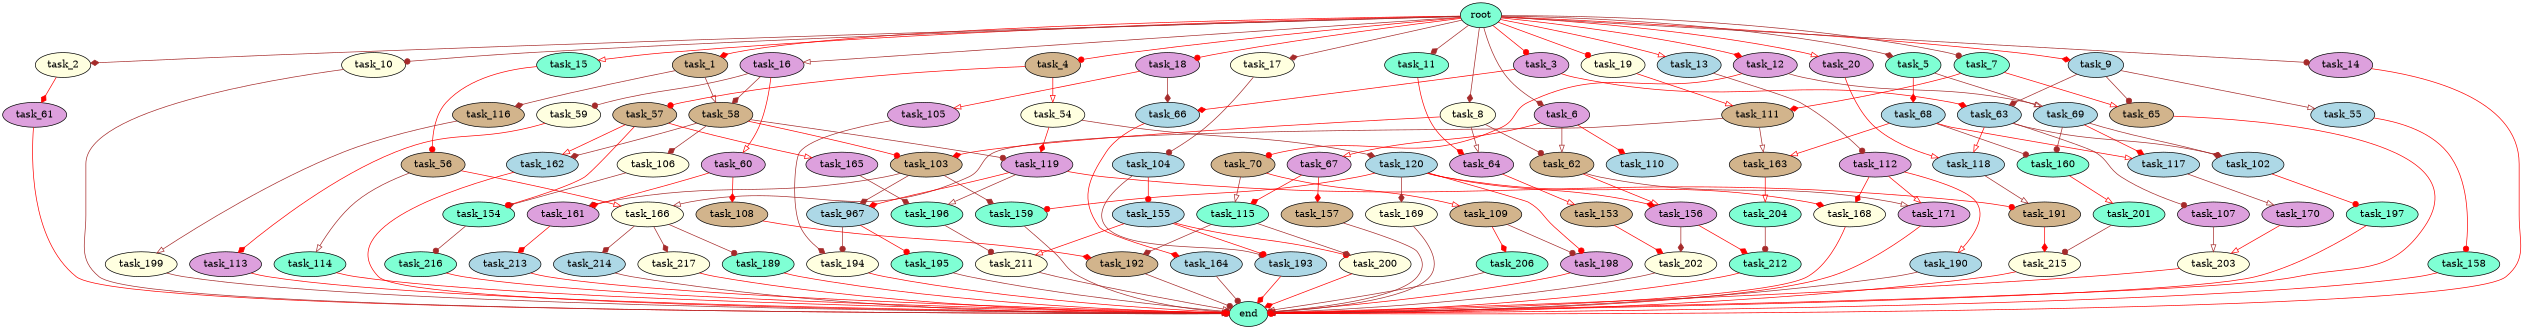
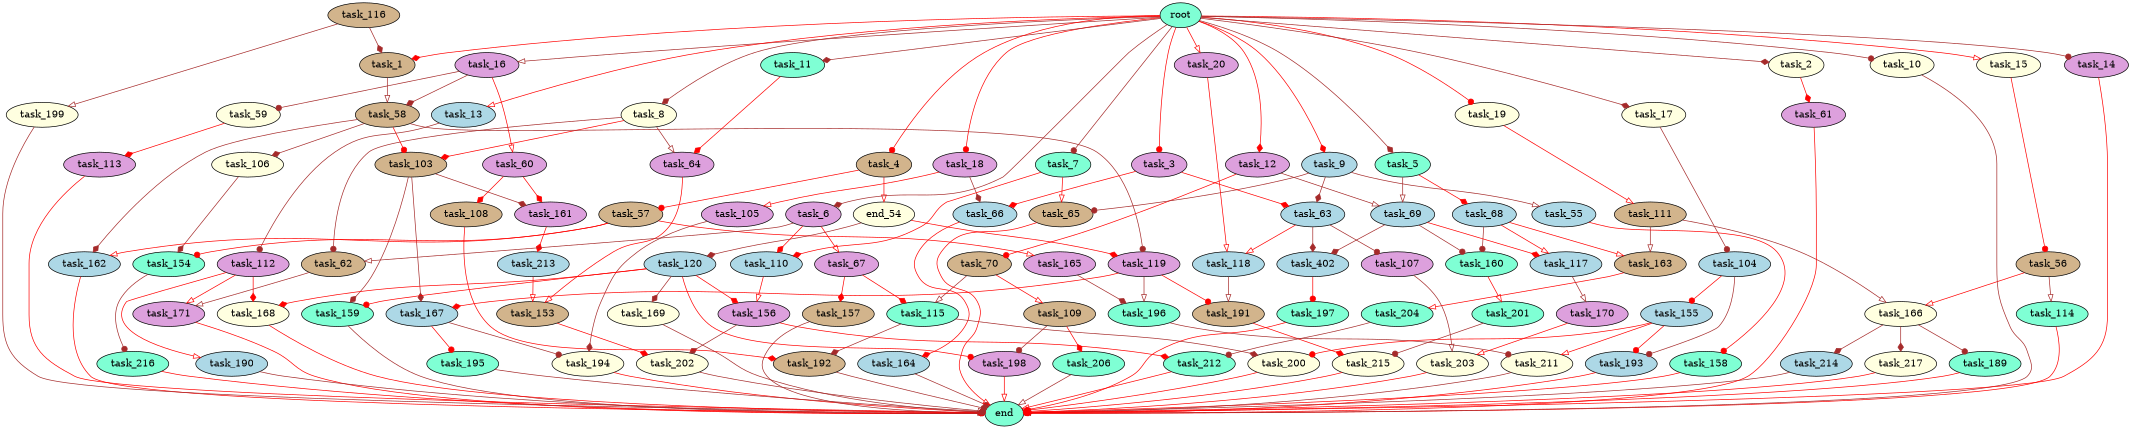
  digraph {
    fontname="DejaVu Serif"
    node [fillcolor=plum fontname="DejaVu Serif" style=filled]
    edge [arrowhead=diamond color=red fontname="DejaVu Serif"]
    task_214 [fillcolor=lightblue]
    end [fillcolor=aquamarine]
    task_19 [fillcolor=lightyellow]
    task_111 [fillcolor=tan]
    task_163 [fillcolor=tan]
    task_166 [fillcolor=lightyellow]
    task_8 [fillcolor=lightyellow]
    task_103 [fillcolor=tan]
    task_62 [fillcolor=tan]
    task_64
    task_159 [fillcolor=aquamarine]
-   task_167 [fillcolor=lightblue label=task_967]
+   task_167 [fillcolor=lightblue]
    task_161
    task_171
    task_153 [fillcolor=tan]
    task_194 [fillcolor=lightyellow]
    task_195 [fillcolor=aquamarine]
    task_213 [fillcolor=lightblue]
    task_202 [fillcolor=lightyellow]
    task_156
    task_212 [fillcolor=aquamarine]
    task_108 [fillcolor=tan]
    task_192 [fillcolor=tan]
    task_191 [fillcolor=tan]
    task_215 [fillcolor=lightyellow]
-   task_15 [fillcolor=aquamarine]
+   task_15 [fillcolor=lightyellow]
    task_56 [fillcolor=tan]
    task_114 [fillcolor=aquamarine]
    task_58 [fillcolor=tan]
    task_162 [fillcolor=lightblue]
    task_106 [fillcolor=lightyellow]
    task_119
    task_154 [fillcolor=aquamarine]
    task_196 [fillcolor=aquamarine]
    task_105
    task_18
    task_66 [fillcolor=lightblue]
    task_164 [fillcolor=lightblue]
    task_216 [fillcolor=aquamarine]
    task_16
    task_59 [fillcolor=lightyellow]
    task_60
    task_113
    task_110 [fillcolor=lightblue]
    task_68 [fillcolor=lightblue]
    task_160 [fillcolor=aquamarine]
    task_117 [fillcolor=lightblue]
    task_201 [fillcolor=aquamarine]
    task_204 [fillcolor=aquamarine]
    task_170
    task_217 [fillcolor=lightyellow]
    task_158 [fillcolor=aquamarine]
    task_1 [fillcolor=tan]
    task_116 [fillcolor=tan]
    task_199 [fillcolor=lightyellow]
    task_11 [fillcolor=aquamarine]
    task_203 [fillcolor=lightyellow]
    task_107
    task_2 [fillcolor=lightyellow]
    task_61
    task_10 [fillcolor=lightyellow]
    task_109 [fillcolor=tan]
    task_198
    task_206 [fillcolor=aquamarine]
    task_211 [fillcolor=lightyellow]
    task_189 [fillcolor=aquamarine]
    task_17 [fillcolor=lightyellow]
    task_104 [fillcolor=lightblue]
    task_155 [fillcolor=lightblue]
    task_193 [fillcolor=lightblue]
    task_200 [fillcolor=lightyellow]
    task_157 [fillcolor=tan]
    task_67
    task_115 [fillcolor=aquamarine]
    task_197 [fillcolor=aquamarine]
    task_69 [fillcolor=lightblue]
    task_12
    task_70 [fillcolor=tan]
-   task_102 [fillcolor=lightblue]
+   task_102 [fillcolor=lightblue label=task_402]
    task_9 [fillcolor=lightblue]
    task_65 [fillcolor=tan]
    task_55 [fillcolor=lightblue]
    task_63 [fillcolor=lightblue]
    task_118 [fillcolor=lightblue]
    task_165
    task_57 [fillcolor=tan]
    task_20
    task_13 [fillcolor=lightblue]
    task_112
    task_190 [fillcolor=lightblue]
    task_168 [fillcolor=lightyellow]
    task_3
    task_169 [fillcolor=lightyellow]
    task_5 [fillcolor=aquamarine]
    task_14
    task_4 [fillcolor=tan]
-   task_54 [fillcolor=lightyellow]
+   task_54 [fillcolor=lightyellow label=end_54]
    task_120 [fillcolor=lightblue]
    root [fillcolor=aquamarine]
    task_6
    task_7 [fillcolor=aquamarine]
    task_214 -> end [arrowhead=dot color=brown]
    task_19 -> task_111 [arrowhead=onormal]
    task_111 -> task_163 [arrowhead=onormal color=brown]
    task_111 -> task_166 [arrowhead=onormal color=brown]
    task_163 -> task_204 [arrowhead=onormal]
    task_166 -> task_214 [color=brown]
    task_166 -> task_217 [color=brown]
    task_166 -> task_189 [arrowhead=dot color=brown]
    task_8 -> task_103
    task_8 -> task_62 [arrowhead=dot color=brown]
    task_8 -> task_64 [arrowhead=onormal color=brown]
    task_103 -> task_159 [color=brown]
    task_103 -> task_167 [color=brown]
    task_103 -> task_161 [color=brown]
    task_62 -> task_171 [arrowhead=onormal color=brown]
    task_64 -> task_153 [arrowhead=onormal]
    task_159 -> end [arrowhead=dot color=brown]
    task_167 -> task_194 [arrowhead=dot color=brown]
    task_167 -> task_195 [arrowhead=dot]
    task_161 -> task_213
    task_171 -> end
    task_153 -> task_202
    task_194 -> end [arrowhead=dot]
    task_195 -> end [arrowhead=dot color=brown]
-   task_213 -> end [arrowhead=onormal]
+   task_213 -> task_153 [arrowhead=onormal]
    task_202 -> end [arrowhead=onormal color=brown]
    task_156 -> task_202 [color=brown]
    task_156 -> task_212
    task_212 -> end [arrowhead=onormal]
    task_108 -> task_192
    task_192 -> end [arrowhead=dot color=brown]
    task_191 -> task_215
    task_215 -> end [arrowhead=dot]
    task_15 -> task_56 [arrowhead=dot]
    task_56 -> task_166 [arrowhead=onormal]
    task_56 -> task_114 [arrowhead=onormal color=brown]
    task_114 -> end [arrowhead=dot]
    task_58 -> task_103 [arrowhead=dot]
    task_58 -> task_162 [color=brown]
    task_58 -> task_106 [color=brown]
    task_58 -> task_119 [arrowhead=dot color=brown]
    task_162 -> end
    task_106 -> task_154 [color=brown]
    task_119 -> task_167
    task_119 -> task_191 [arrowhead=dot]
    task_119 -> task_196 [arrowhead=onormal color=brown]
    task_154 -> task_216 [arrowhead=dot color=brown]
    task_196 -> task_211 [arrowhead=dot color=brown]
    task_105 -> task_194 [color=brown]
    task_18 -> task_105 [arrowhead=onormal]
    task_18 -> task_66 [color=brown]
    task_66 -> task_164
    task_164 -> end [arrowhead=dot color=brown]
    task_216 -> end
    task_16 -> task_58 [color=brown]
    task_16 -> task_59 [arrowhead=dot color=brown]
    task_16 -> task_60 [arrowhead=onormal]
    task_59 -> task_113
    task_60 -> task_161
    task_60 -> task_108
    task_113 -> end [arrowhead=dot]
-   task_62 -> task_156 [arrowhead=onormal]
+   task_110 -> task_156 [arrowhead=onormal]
    task_68 -> task_163 [arrowhead=onormal]
    task_68 -> task_160 [arrowhead=dot color=brown]
    task_68 -> task_117 [arrowhead=onormal]
    task_160 -> task_201 [arrowhead=onormal]
    task_117 -> task_170 [arrowhead=onormal color=brown]
    task_201 -> task_215 [arrowhead=dot color=brown]
    task_204 -> task_212 [arrowhead=dot color=brown]
    task_170 -> task_203 [arrowhead=onormal]
    task_217 -> end [arrowhead=onormal]
    task_158 -> end
    task_1 -> task_58 [arrowhead=onormal color=brown]
-   task_1 -> task_116 [color=brown]
+   task_116 -> task_1 [color=brown]
    task_116 -> task_199 [arrowhead=onormal color=brown]
    task_199 -> end [color=brown]
    task_11 -> task_64
    task_203 -> end [arrowhead=onormal]
    task_107 -> task_203 [arrowhead=onormal color=brown]
    task_2 -> task_61
    task_61 -> end
    task_10 -> end [arrowhead=onormal color=brown]
    task_109 -> task_198 [arrowhead=dot color=brown]
    task_109 -> task_206
    task_198 -> end [arrowhead=onormal]
    task_206 -> end [arrowhead=onormal color=brown]
    task_211 -> end [arrowhead=onormal color=brown]
    task_189 -> end
    task_17 -> task_104 [arrowhead=dot color=brown]
    task_104 -> task_155 [arrowhead=dot]
    task_104 -> task_193 [arrowhead=dot color=brown]
    task_155 -> task_211 [arrowhead=onormal]
    task_155 -> task_193 [arrowhead=dot]
    task_155 -> task_200 [arrowhead=dot]
    task_193 -> end
    task_200 -> end
    task_157 -> end [arrowhead=dot color=brown]
    task_67 -> task_157
    task_67 -> task_115
    task_115 -> task_192 [color=brown]
    task_115 -> task_200 [color=brown]
    task_197 -> end
    task_69 -> task_160 [arrowhead=dot color=brown]
    task_69 -> task_117
    task_69 -> task_102 [color=brown]
    task_12 -> task_69 [arrowhead=onormal color=brown]
    task_12 -> task_70 [arrowhead=dot]
    task_70 -> task_109 [arrowhead=onormal]
    task_70 -> task_115 [arrowhead=onormal color=brown]
    task_102 -> task_197 [arrowhead=dot]
    task_9 -> task_65 [arrowhead=dot color=brown]
    task_9 -> task_55 [arrowhead=onormal color=brown]
    task_9 -> task_63 [color=brown]
    task_65 -> end [arrowhead=onormal]
    task_55 -> task_158 [arrowhead=dot]
    task_63 -> task_107 [arrowhead=dot color=brown]
    task_63 -> task_102 [color=brown]
    task_63 -> task_118 [arrowhead=onormal]
    task_118 -> task_191 [arrowhead=onormal color=brown]
    task_165 -> task_196 [color=brown]
    task_57 -> task_162 [arrowhead=onormal]
    task_57 -> task_154 [arrowhead=dot]
    task_57 -> task_165 [arrowhead=onormal]
    task_20 -> task_118 [arrowhead=onormal]
    task_13 -> task_112 [arrowhead=dot color=brown]
    task_112 -> task_171 [arrowhead=onormal]
    task_112 -> task_190 [arrowhead=onormal]
    task_112 -> task_168
    task_190 -> end [arrowhead=onormal color=brown]
    task_168 -> end [arrowhead=dot]
    task_3 -> task_66
    task_3 -> task_63
    task_169 -> end [arrowhead=dot color=brown]
    task_5 -> task_68
    task_5 -> task_69 [arrowhead=onormal color=brown]
    task_14 -> end [arrowhead=dot]
    task_4 -> task_57 [arrowhead=dot]
    task_4 -> task_54 [arrowhead=onormal]
    task_54 -> task_119
    task_54 -> task_120 [color=brown]
    task_120 -> task_159 [arrowhead=dot]
    task_120 -> task_156
    task_120 -> task_198 [arrowhead=dot]
    task_120 -> task_168
    task_120 -> task_169 [color=brown]
    root -> task_19 [arrowhead=dot]
    root -> task_8 [color=brown]
    root -> task_15 [arrowhead=onormal]
    root -> task_18 [arrowhead=dot]
    root -> task_16 [arrowhead=onormal color=brown]
    root -> task_1
    root -> task_11 [color=brown]
    root -> task_2 [color=brown]
    root -> task_10 [arrowhead=dot color=brown]
    root -> task_17 [color=brown]
    root -> task_12
    root -> task_9
    root -> task_20 [arrowhead=onormal]
    root -> task_13 [arrowhead=onormal]
    root -> task_3 [arrowhead=dot]
    root -> task_5 [color=brown]
    root -> task_14 [arrowhead=dot color=brown]
    root -> task_4 [arrowhead=dot]
    root -> task_6 [color=brown]
    root -> task_7 [arrowhead=dot color=brown]
    task_6 -> task_62 [arrowhead=onormal color=brown]
    task_6 -> task_110
    task_6 -> task_67 [arrowhead=onormal]
-   task_7 -> task_111
+   task_7 -> task_110
    task_7 -> task_65 [arrowhead=onormal]
  }
